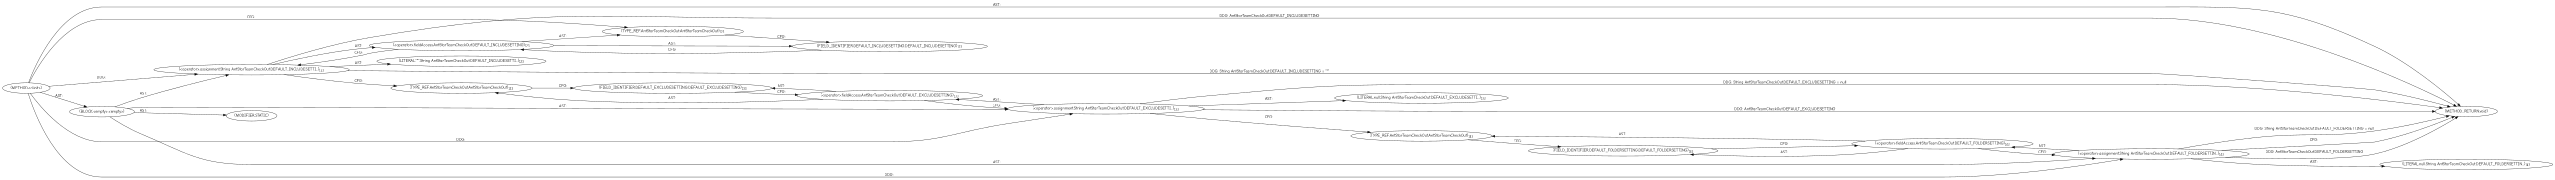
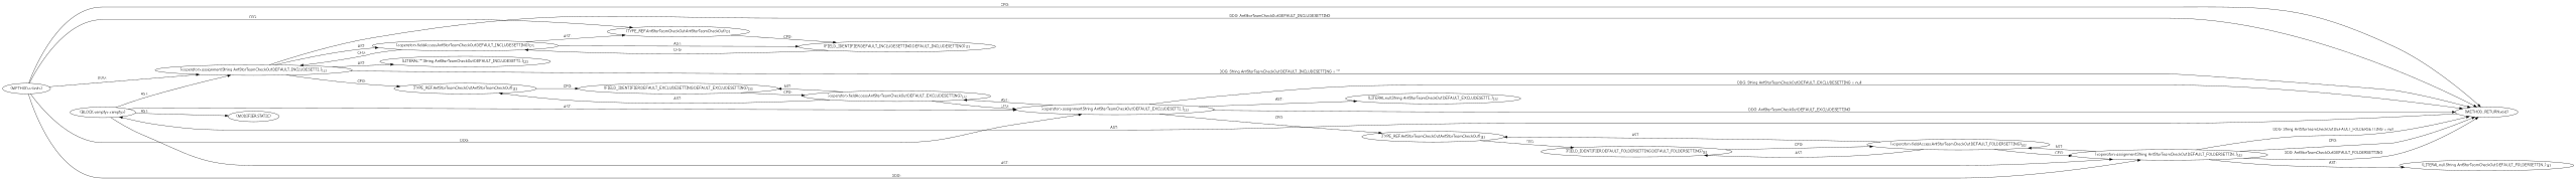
  digraph {
    fontname="Comic Neue"
    rankdir=LR
    node [fontname="Comic Neue"]
    edge [fontname="Comic Neue"]
    n1 [label=<(METHOD,&lt;clinit&gt;)>]
    n2 [label=<(BLOCK,&lt;empty&gt;,&lt;empty&gt;)>]
    n3 [label=<(&lt;operator&gt;.assignment,String AntStarTeamCheckOut.DEFAULT_INCLUDESETTI...)<SUB>123</SUB>>]
    n4 [label=<(TYPE_REF,AntStarTeamCheckOut,AntStarTeamCheckOut)<SUB>123</SUB>>]
    n5 [label=<(&lt;operator&gt;.assignment,String AntStarTeamCheckOut.DEFAULT_EXCLUDESETTI...)<SUB>133</SUB>>]
    n6 [label=<(&lt;operator&gt;.assignment,String AntStarTeamCheckOut.DEFAULT_FOLDERSETTIN...)<SUB>143</SUB>>]
    n7 [label=<(METHOD_RETURN,void)>]
    n8 [label=<(MODIFIER,STATIC)>]
    n9 [label=<(&lt;operator&gt;.fieldAccess,AntStarTeamCheckOut.DEFAULT_INCLUDESETTING)<SUB>123</SUB>>]
    n10 [label=<(LITERAL,&quot;*&quot;,String AntStarTeamCheckOut.DEFAULT_INCLUDESETTI...)<SUB>123</SUB>>]
    n11 [label=<(TYPE_REF,AntStarTeamCheckOut,AntStarTeamCheckOut)<SUB>133</SUB>>]
    n12 [label=<(FIELD_IDENTIFIER,DEFAULT_INCLUDESETTING,DEFAULT_INCLUDESETTING)<SUB>123</SUB>>]
    n13 [label=<(&lt;operator&gt;.fieldAccess,AntStarTeamCheckOut.DEFAULT_EXCLUDESETTING)<SUB>133</SUB>>]
    n14 [label=<(LITERAL,null,String AntStarTeamCheckOut.DEFAULT_EXCLUDESETTI...)<SUB>133</SUB>>]
    n15 [label=<(TYPE_REF,AntStarTeamCheckOut,AntStarTeamCheckOut)<SUB>143</SUB>>]
    n16 [label=<(&lt;operator&gt;.fieldAccess,AntStarTeamCheckOut.DEFAULT_FOLDERSETTING)<SUB>143</SUB>>]
    n17 [label=<(LITERAL,null,String AntStarTeamCheckOut.DEFAULT_FOLDERSETTIN...)<SUB>143</SUB>>]
    n18 [label=<(FIELD_IDENTIFIER,DEFAULT_EXCLUDESETTING,DEFAULT_EXCLUDESETTING)<SUB>133</SUB>>]
    n19 [label=<(FIELD_IDENTIFIER,DEFAULT_FOLDERSETTING,DEFAULT_FOLDERSETTING)<SUB>143</SUB>>]
-   n1 -> n2 [label="AST: "]
+   n7 -> n2 [label="AST: "]
    n1 -> n3 [label="DDG: "]
    n1 -> n4 [label="CFG: "]
    n1 -> n5 [label="DDG: "]
    n1 -> n6 [label="DDG: "]
-   n1 -> n7 [label="AST: "]
+   n1 -> n7 [label="CFG: "]
    n2 -> n3 [label="AST: "]
    n2 -> n5 [label="AST: "]
    n2 -> n6 [label="AST: "]
    n2 -> n8 [label="AST: "]
    n3 -> n7 [label="DDG: AntStarTeamCheckOut.DEFAULT_INCLUDESETTING"]
    n3 -> n7 [label="DDG: String AntStarTeamCheckOut.DEFAULT_INCLUDESETTING = &quot;*&quot;"]
    n3 -> n9 [label="AST: "]
    n3 -> n10 [label="AST: "]
    n3 -> n11 [label="CFG: "]
    n4 -> n12 [label="CFG: "]
    n5 -> n7 [label="DDG: AntStarTeamCheckOut.DEFAULT_EXCLUDESETTING"]
    n5 -> n7 [label="DDG: String AntStarTeamCheckOut.DEFAULT_EXCLUDESETTING = null"]
    n5 -> n13 [label="AST: "]
    n5 -> n14 [label="AST: "]
    n5 -> n15 [label="CFG: "]
    n6 -> n7 [label="CFG: "]
    n6 -> n7 [label="DDG: AntStarTeamCheckOut.DEFAULT_FOLDERSETTING"]
    n6 -> n7 [label="DDG: String AntStarTeamCheckOut.DEFAULT_FOLDERSETTING = null"]
    n6 -> n16 [label="AST: "]
    n6 -> n17 [label="AST: "]
    n9 -> n3 [label="CFG: "]
    n9 -> n4 [label="AST: "]
    n9 -> n12 [label="AST: "]
    n11 -> n18 [label="CFG: "]
    n12 -> n9 [label="CFG: "]
    n13 -> n5 [label="CFG: "]
    n13 -> n11 [label="AST: "]
    n13 -> n18 [label="AST: "]
    n15 -> n19 [label="CFG: "]
    n16 -> n6 [label="CFG: "]
    n16 -> n15 [label="AST: "]
    n16 -> n19 [label="AST: "]
    n18 -> n13 [label="CFG: "]
    n19 -> n16 [label="CFG: "]
  }
